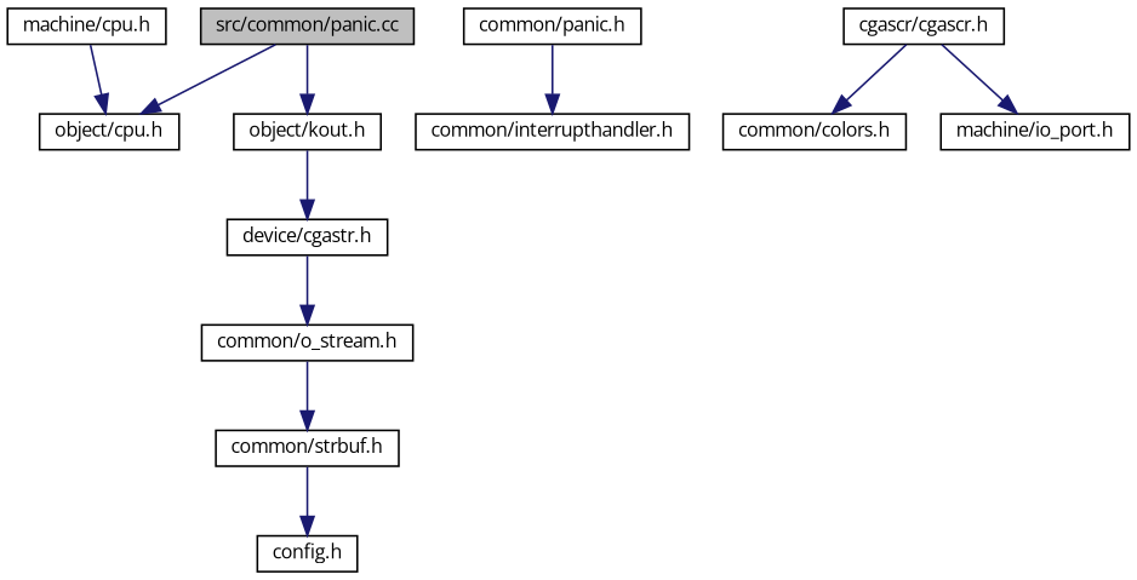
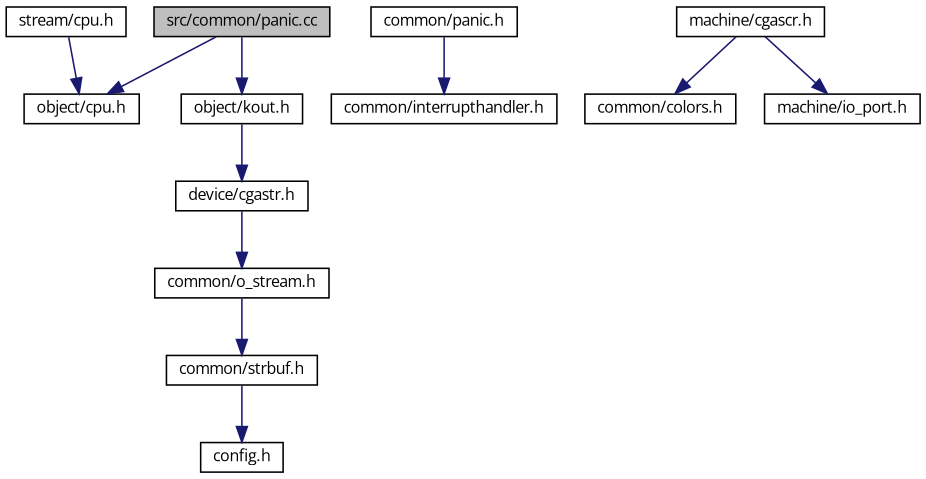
  digraph {
    fontname="Open Sans"
    node [color=black fontname="Open Sans" fontsize=10 shape=record]
    edge [color=midnightblue fontname="Open Sans" fontsize=10 labelfontname=Helvetica labelfontsize=10 style=solid]
    n1 [fillcolor=grey75 fontcolor=black height=0.2 label="src/common/panic.cc" style=filled width=0.4]
    n2 [height=0.2 label="object/cpu.h" width=0.4]
    n3 [height=0.2 label="object/kout.h" width=0.4]
    n4 [height=0.2 label="common/panic.h" width=0.4]
    n5 [height=0.2 label="common/interrupthandler.h" width=0.4]
    n6 [height=0.2 label="device/cgastr.h" width=0.4]
-   n7 [height=0.2 label="machine/cpu.h" width=0.4]
+   n7 [height=0.2 label="stream/cpu.h" width=0.4]
    n8 [height=0.2 label="common/o_stream.h" width=0.4]
    n9 [height=0.2 label="common/strbuf.h" width=0.4]
-   n10 [height=0.2 label="cgascr/cgascr.h" width=0.4]
+   n10 [height=0.2 label="machine/cgascr.h" width=0.4]
    n11 [height=0.2 label="common/colors.h" width=0.4]
    n12 [height=0.2 label="machine/io_port.h" width=0.4]
    n13 [height=0.2 label="config.h" width=0.4]
    n1 -> n2
    n1 -> n3
    n3 -> n6
    n4 -> n5
    n6 -> n8
    n7 -> n2
    n8 -> n9
    n9 -> n13
    n10 -> n11
    n10 -> n12
  }
